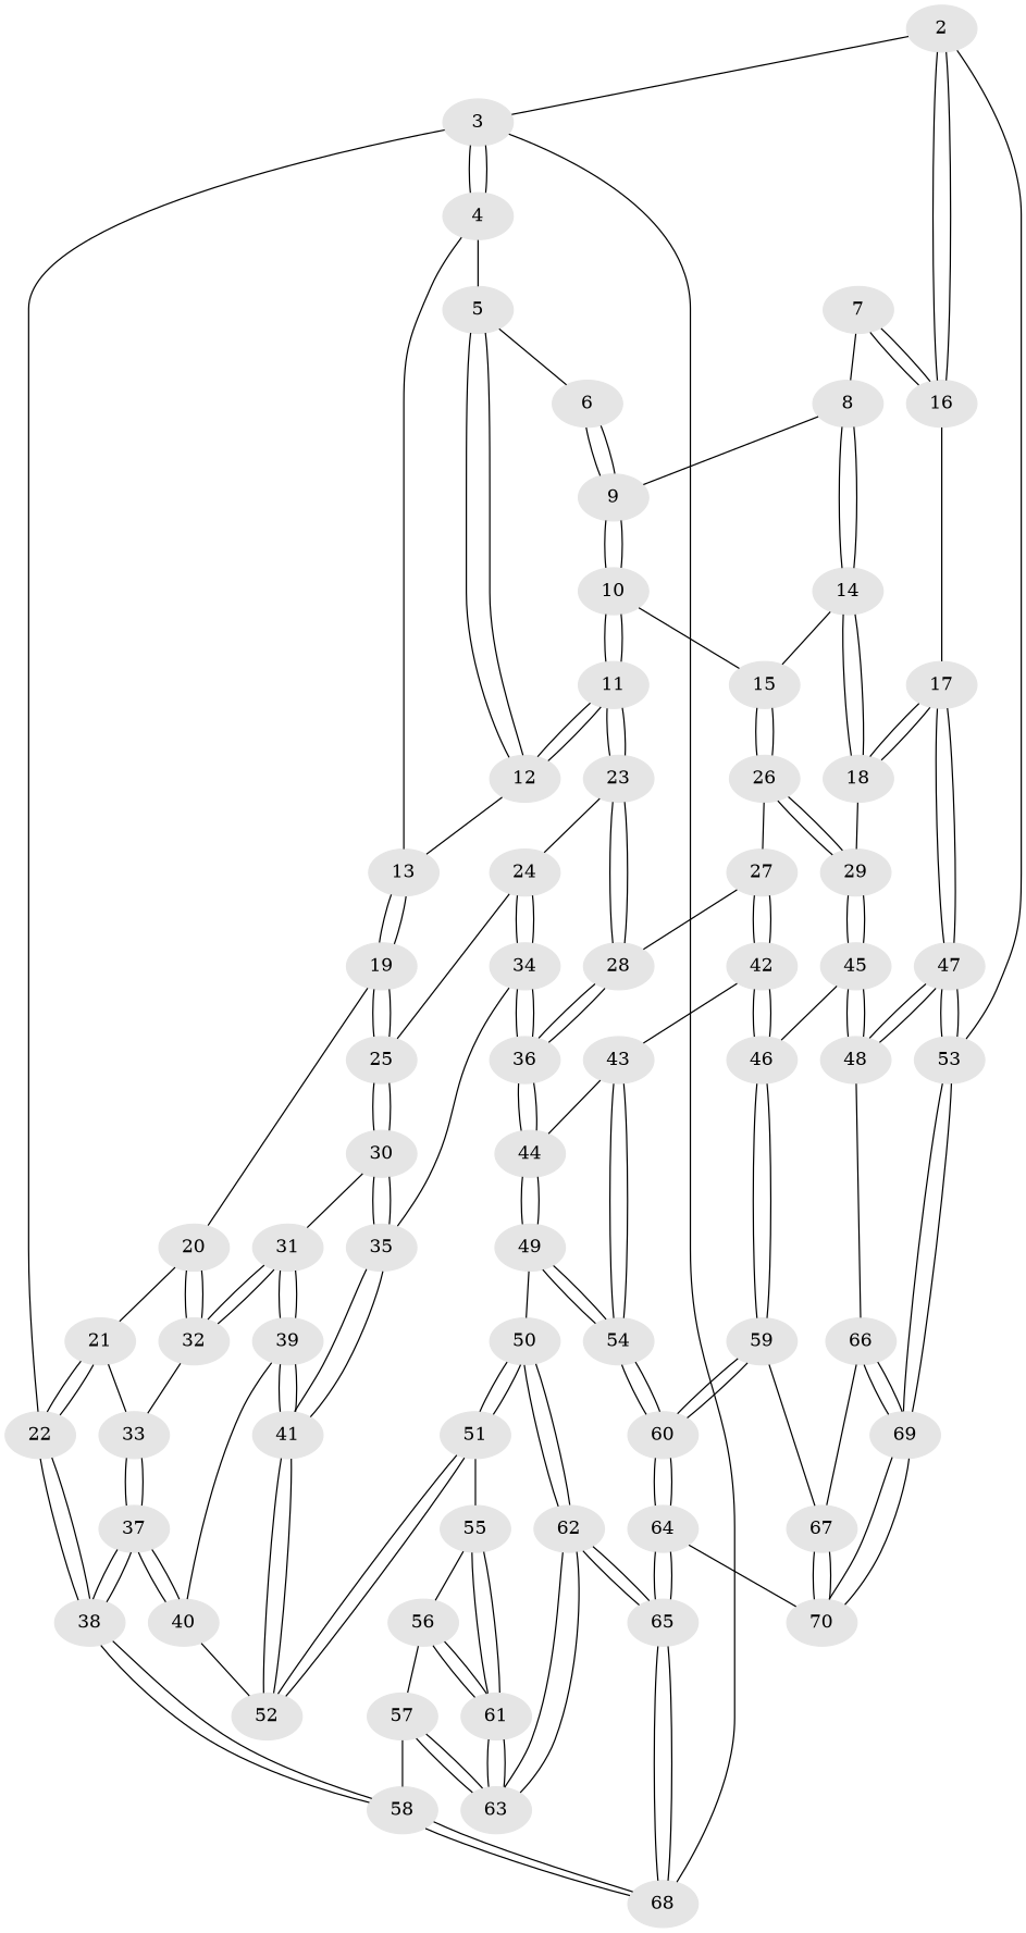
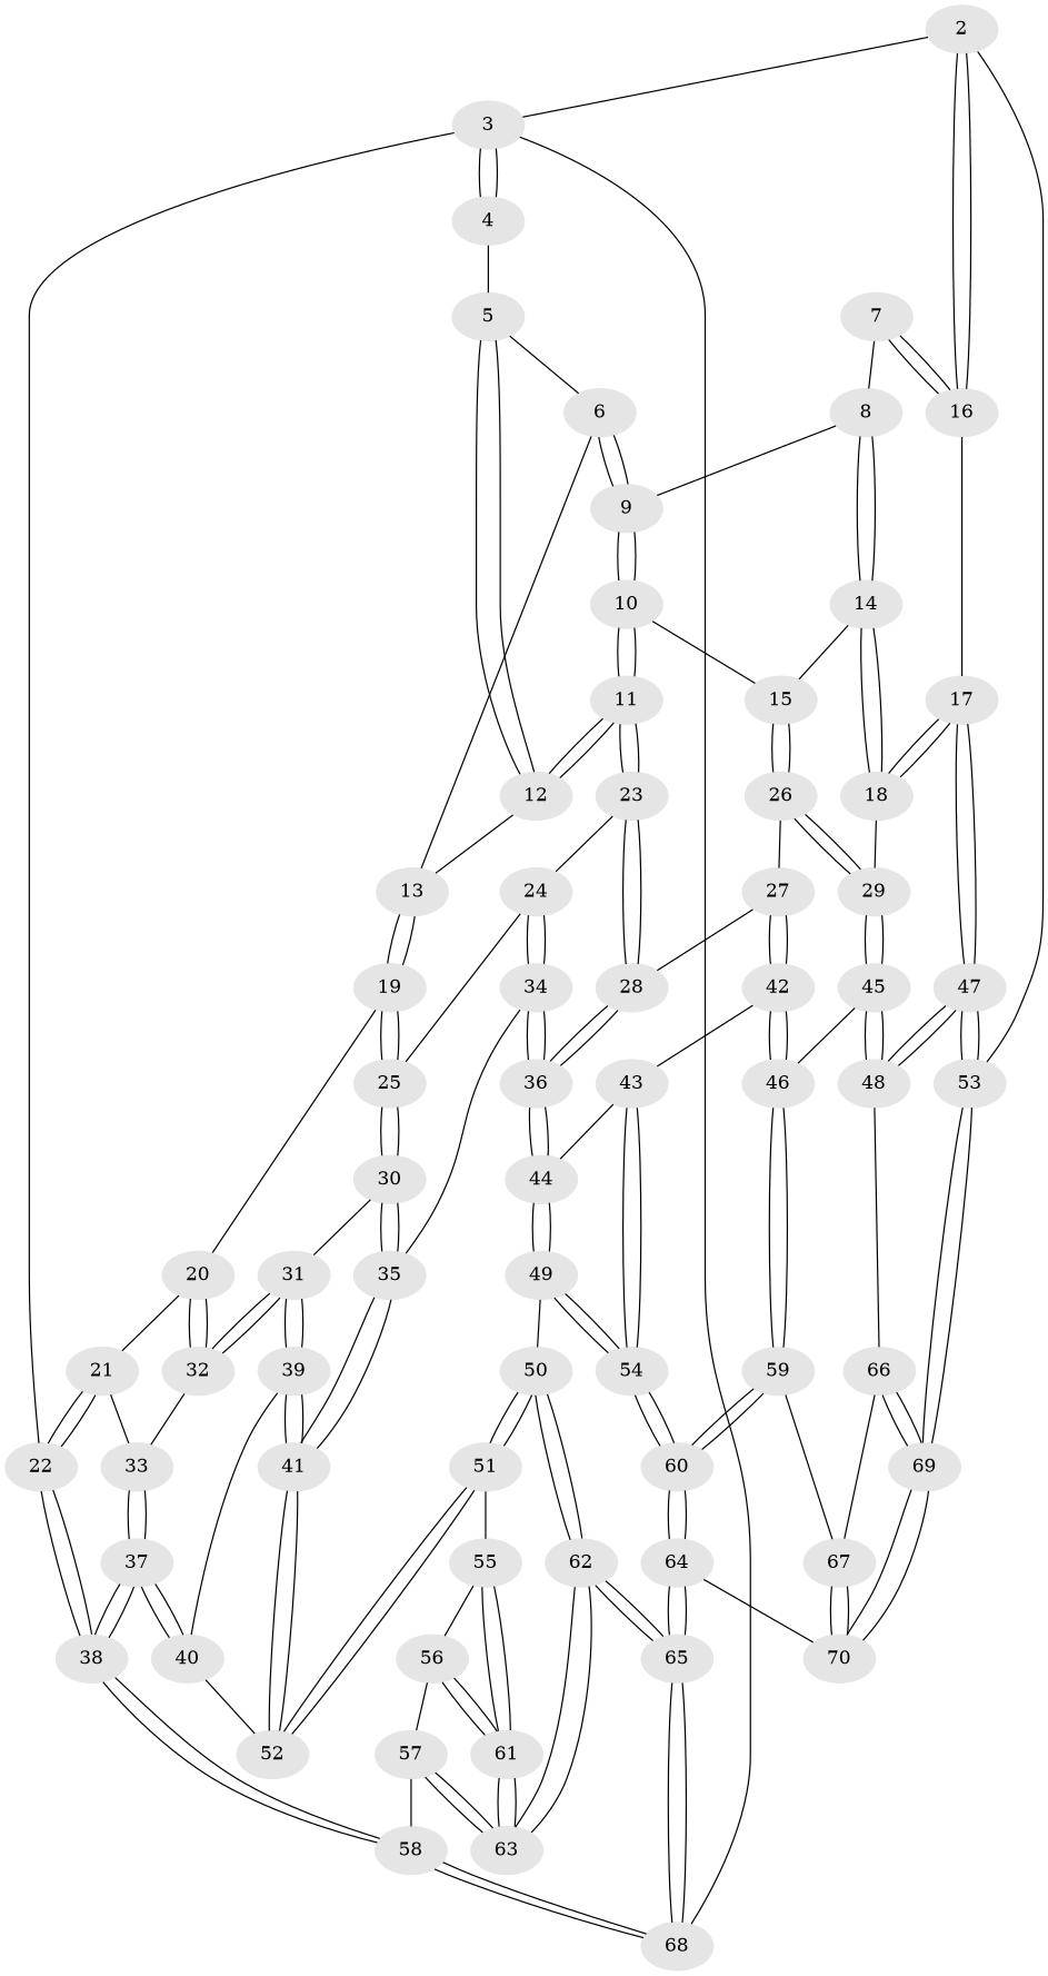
  graph {
    node [color=gray90 style=filled]
    2
    3
    16
    53
    7
    8
    4
    22
    68
    17
    69
    5
    13
    38
    6
    12
    19
    9
    10
    14
    15
    18
    11
    23
    26
    24
    28
    20
    25
    29
    27
    47
    48
    45
    21
    32
    30
    33
    37
    58
    34
    36
    35
    31
    42
    43
    46
    44
    39
    41
    40
    52
    49
    54
    59
    60
    50
    66
    67
    51
    62
    55
    63
    65
    56
    61
    70
    64
    57
    2 -- 3
    2 -- 16
    2 -- 16
    2 -- 53
    3 -- 4
    3 -- 4
    3 -- 22
    3 -- 68
    16 -- 17
    53 -- 69
    53 -- 69
    7 -- 16
    7 -- 16
    7 -- 8
    8 -- 9
    8 -- 14
    8 -- 14
    4 -- 5
-   4 -- 13
+   6 -- 13
    22 -- 38
    22 -- 38
    17 -- 18
    17 -- 18
    17 -- 47
    17 -- 47
    69 -- 70
    69 -- 70
    5 -- 6
    5 -- 12
    5 -- 12
    13 -- 19
    13 -- 19
    38 -- 58
    38 -- 58
    6 -- 9
    6 -- 9
    12 -- 13
    19 -- 20
    19 -- 25
    19 -- 25
    9 -- 10
    9 -- 10
    10 -- 15
    10 -- 11
    10 -- 11
    14 -- 15
    14 -- 18
    14 -- 18
    15 -- 26
    15 -- 26
    18 -- 29
    11 -- 12
    11 -- 12
    11 -- 23
    11 -- 23
    23 -- 24
    23 -- 28
    23 -- 28
    26 -- 29
    26 -- 29
    26 -- 27
    24 -- 25
    24 -- 34
    24 -- 34
    28 -- 36
    28 -- 36
    20 -- 21
    20 -- 32
    20 -- 32
    25 -- 30
    25 -- 30
    29 -- 45
    29 -- 45
    27 -- 28
    27 -- 42
    27 -- 42
    47 -- 53
    47 -- 53
    47 -- 48
    47 -- 48
    48 -- 66
    45 -- 48
    45 -- 48
    45 -- 46
    21 -- 22
    21 -- 22
    21 -- 33
    32 -- 33
    30 -- 35
    30 -- 35
    30 -- 31
    33 -- 37
    33 -- 37
    37 -- 38
    37 -- 38
    37 -- 40
    37 -- 40
    58 -- 68
    58 -- 68
    34 -- 36
    34 -- 36
    34 -- 35
    36 -- 44
    36 -- 44
    35 -- 41
    35 -- 41
    31 -- 32
    31 -- 32
    31 -- 39
    31 -- 39
    42 -- 43
    42 -- 46
    42 -- 46
    43 -- 44
    43 -- 54
    43 -- 54
    46 -- 59
    46 -- 59
    44 -- 49
    44 -- 49
    39 -- 41
    39 -- 41
    39 -- 40
    41 -- 52
    41 -- 52
    40 -- 52
    49 -- 54
    49 -- 54
    49 -- 50
    54 -- 60
    54 -- 60
    59 -- 60
    59 -- 60
    59 -- 67
    60 -- 64
    60 -- 64
    50 -- 51
    50 -- 51
    50 -- 62
    50 -- 62
    66 -- 69
    66 -- 69
    66 -- 67
    67 -- 70
    67 -- 70
    51 -- 52
    51 -- 52
    51 -- 55
    62 -- 63
    62 -- 63
    62 -- 65
    62 -- 65
    55 -- 56
    55 -- 61
    55 -- 61
    65 -- 68
    65 -- 68
    56 -- 61
    56 -- 61
    56 -- 57
    61 -- 63
    61 -- 63
    64 -- 65
    64 -- 65
    64 -- 70
    57 -- 58
    57 -- 63
    57 -- 63
  }
